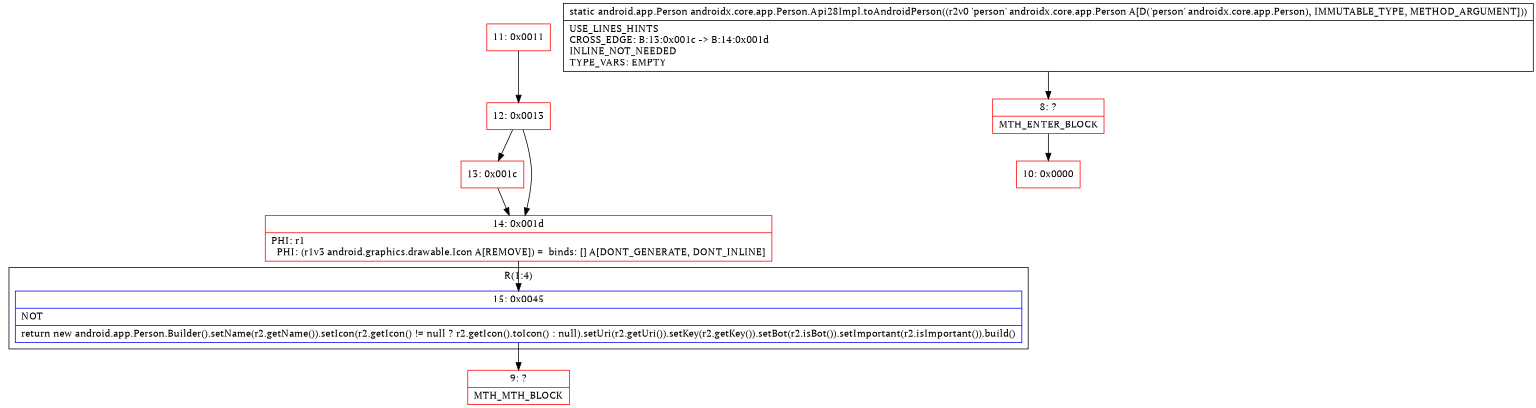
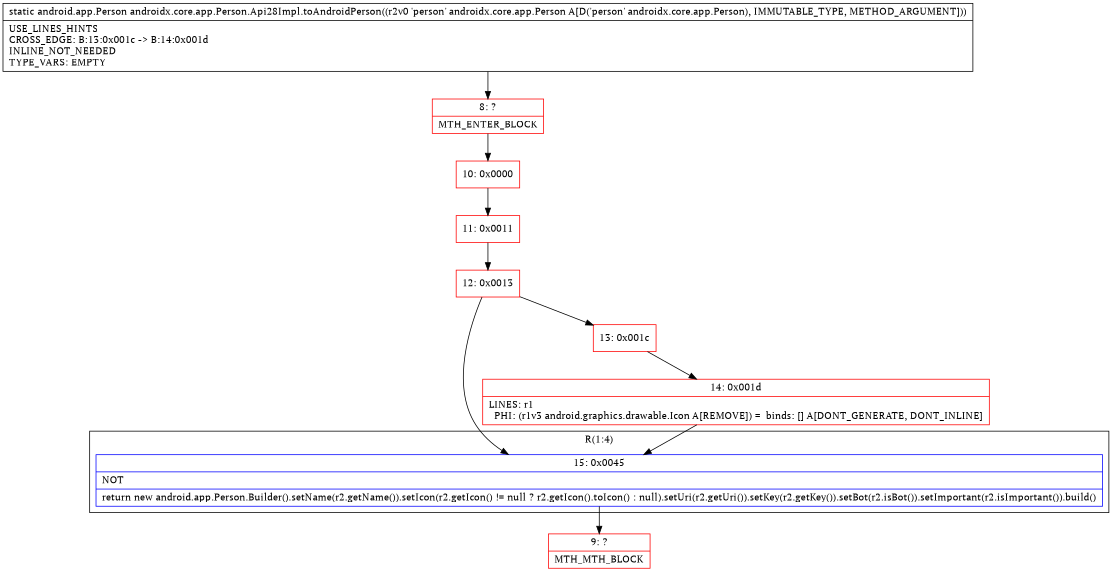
  digraph {
    fontname="PT Serif"
    node [color=red fontname="PT Serif" shape=record]
    edge [fontname="PT Serif"]
    n1 [color=blue label="{15\:\ 0x0045|NOT\l|return new android.app.Person.Builder().setName(r2.getName()).setIcon(r2.getIcon() != null ? r2.getIcon().toIcon() : null).setUri(r2.getUri()).setKey(r2.getKey()).setBot(r2.isBot()).setImportant(r2.isImportant()).build()\l}"]
    n2 [label="{9\:\ ?|MTH_MTH_BLOCK\l}"]
    n3 [label="{8\:\ ?|MTH_ENTER_BLOCK\l}"]
    n4 [label="{10\:\ 0x0000}"]
    n5 [label="{11\:\ 0x0011}"]
    n6 [label="{12\:\ 0x0013}"]
    n7 [label="{13\:\ 0x001c}"]
-   n8 [label="{14\:\ 0x001d|PHI: r1 \l  PHI: (r1v3 android.graphics.drawable.Icon A[REMOVE]) =  binds: [] A[DONT_GENERATE, DONT_INLINE]\l}"]
+   n8 [label="{14\:\ 0x001d|LINES: r1 \l  PHI: (r1v3 android.graphics.drawable.Icon A[REMOVE]) =  binds: [] A[DONT_GENERATE, DONT_INLINE]\l}"]
    n9 [label="{static android.app.Person androidx.core.app.Person.Api28Impl.toAndroidPerson((r2v0 'person' androidx.core.app.Person A[D('person' androidx.core.app.Person), IMMUTABLE_TYPE, METHOD_ARGUMENT]))  | USE_LINES_HINTS\lCROSS_EDGE: B:13:0x001c \-\> B:14:0x001d\lINLINE_NOT_NEEDED\lTYPE_VARS: EMPTY\l}" color=""]
    subgraph cluster_1 {
      label="R(1:4)"
      n1
    }
    n1 -> n2
    n3 -> n4
+   n4 -> n5
    n5 -> n6
    n6 -> n7
-   n6 -> n8
+   n6 -> n1
    n7 -> n8
    n8 -> n1
    n9 -> n3
  }
